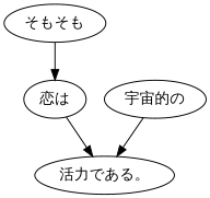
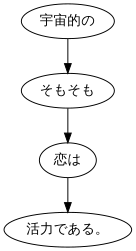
  digraph {
    fontname="Comic Neue"
    node [fontname="Comic Neue"]
    edge [fontname="Comic Neue"]
    n1 [label="そもそも"]
    n2 [label="恋は"]
    n3 [label="活力である。"]
    n4 [label="宇宙的の"]
    n1 -> n2
    n2 -> n3
-   n4 -> n3
+   n4 -> n1
  }
